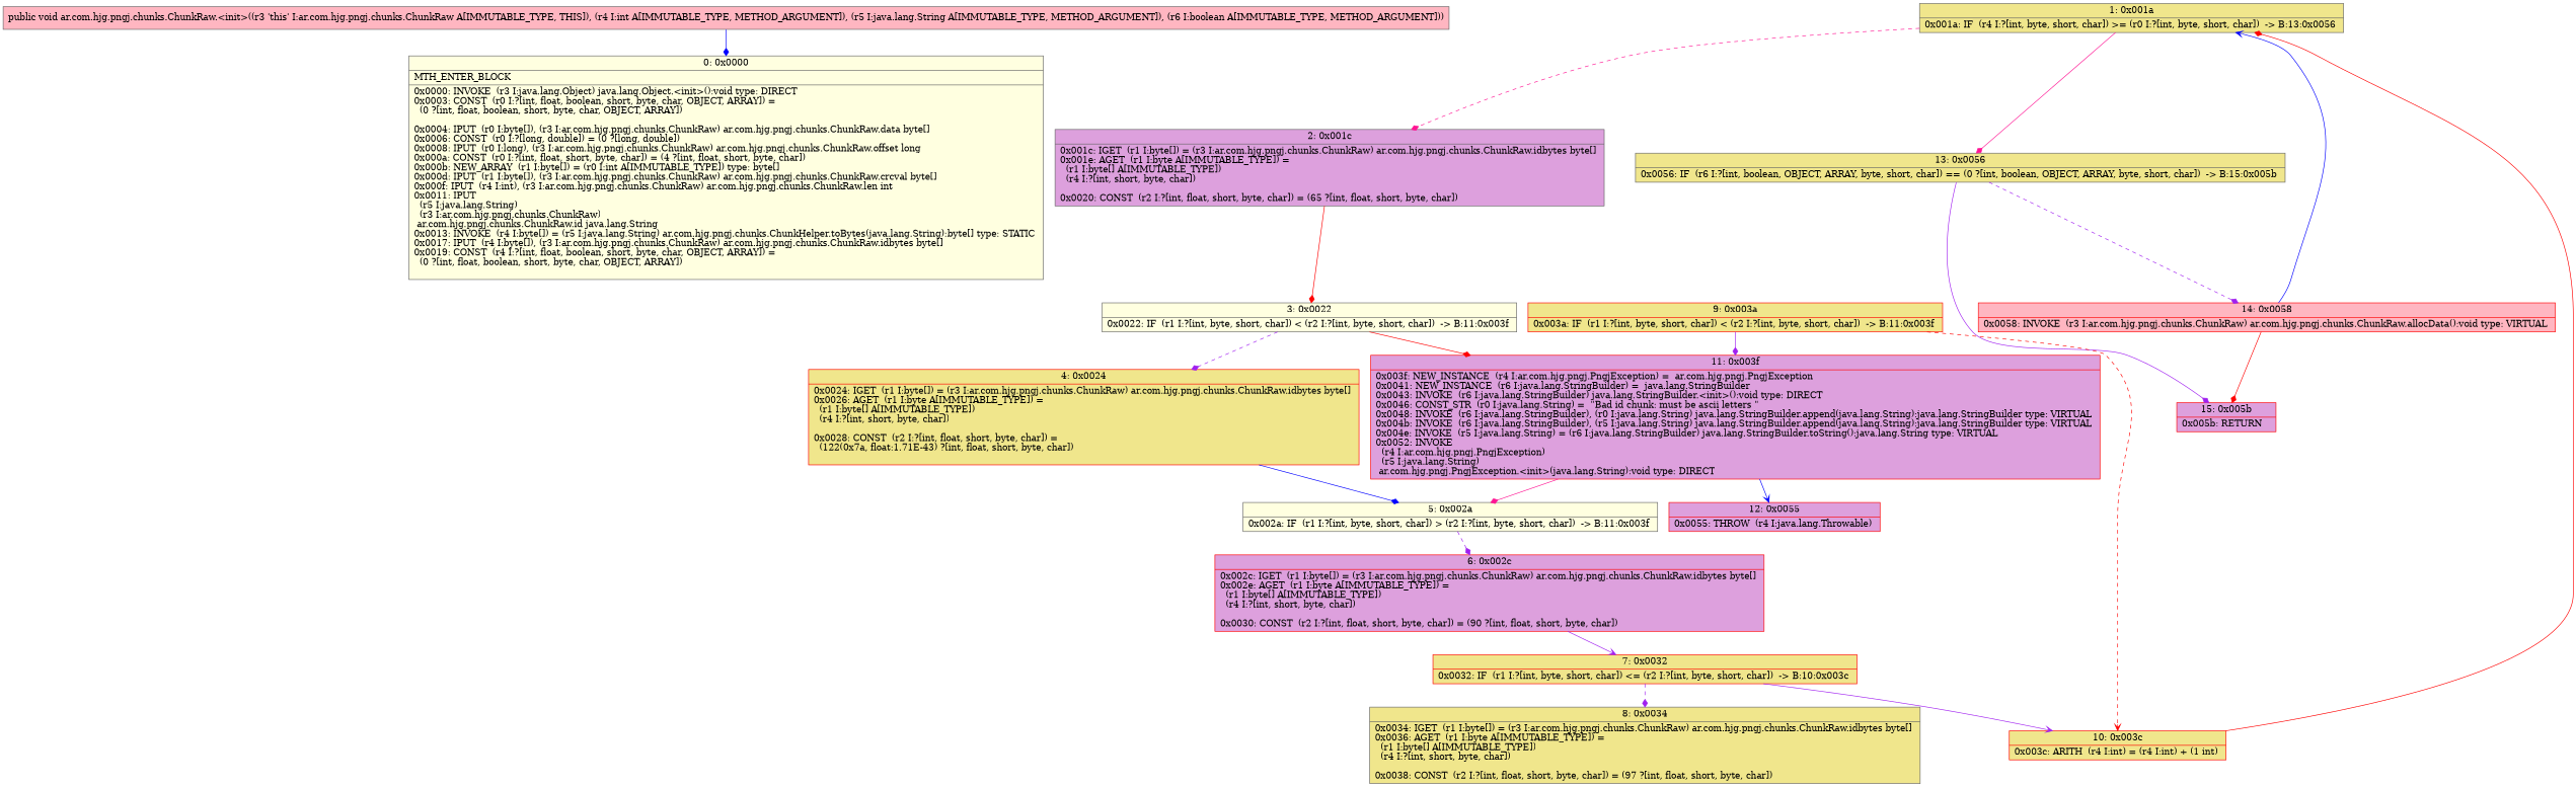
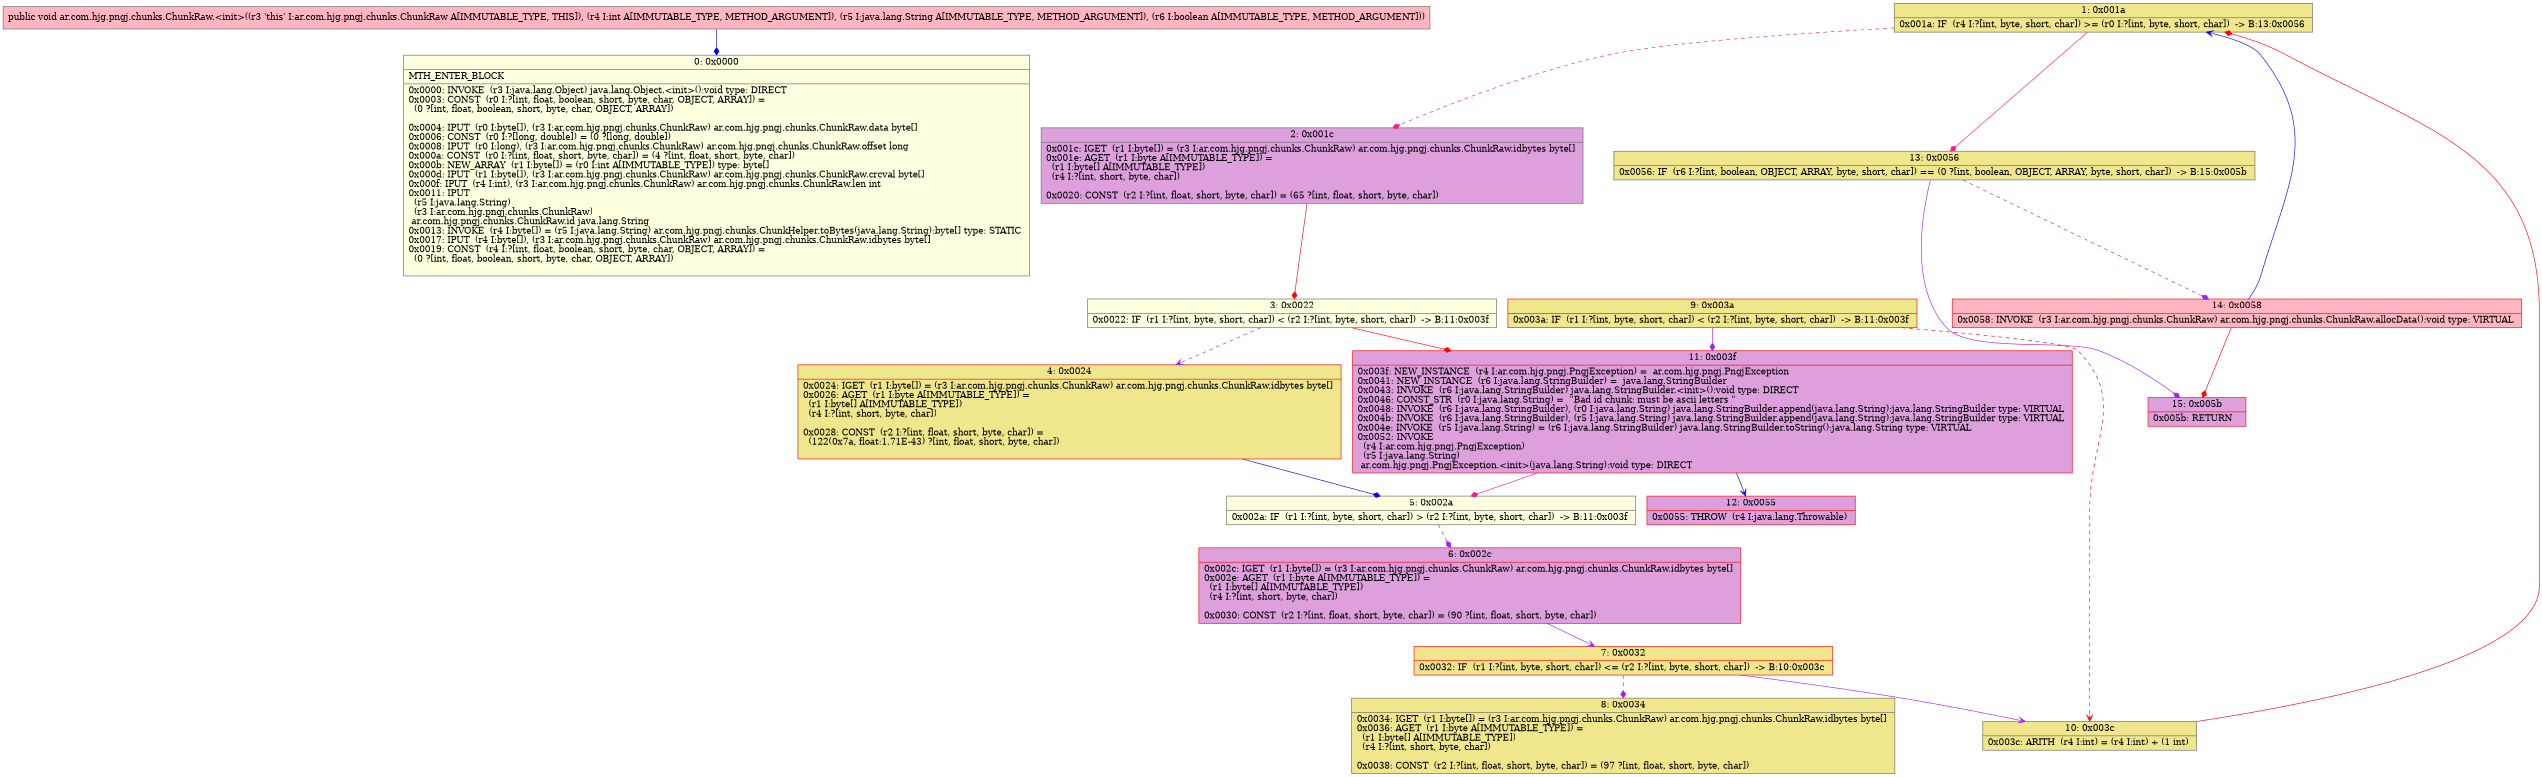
  digraph {
    node [color=gray40 fillcolor=khaki shape=record style=filled]
    edge [arrowhead=diamond color=purple]
    n1 [fillcolor=lightyellow label="{0\:\ 0x0000|MTH_ENTER_BLOCK\l|0x0000: INVOKE  (r3 I:java.lang.Object) java.lang.Object.\<init\>():void type: DIRECT \l0x0003: CONST  (r0 I:?[int, float, boolean, short, byte, char, OBJECT, ARRAY]) = \l  (0 ?[int, float, boolean, short, byte, char, OBJECT, ARRAY])\l \l0x0004: IPUT  (r0 I:byte[]), (r3 I:ar.com.hjg.pngj.chunks.ChunkRaw) ar.com.hjg.pngj.chunks.ChunkRaw.data byte[] \l0x0006: CONST  (r0 I:?[long, double]) = (0 ?[long, double]) \l0x0008: IPUT  (r0 I:long), (r3 I:ar.com.hjg.pngj.chunks.ChunkRaw) ar.com.hjg.pngj.chunks.ChunkRaw.offset long \l0x000a: CONST  (r0 I:?[int, float, short, byte, char]) = (4 ?[int, float, short, byte, char]) \l0x000b: NEW_ARRAY  (r1 I:byte[]) = (r0 I:int A[IMMUTABLE_TYPE]) type: byte[] \l0x000d: IPUT  (r1 I:byte[]), (r3 I:ar.com.hjg.pngj.chunks.ChunkRaw) ar.com.hjg.pngj.chunks.ChunkRaw.crcval byte[] \l0x000f: IPUT  (r4 I:int), (r3 I:ar.com.hjg.pngj.chunks.ChunkRaw) ar.com.hjg.pngj.chunks.ChunkRaw.len int \l0x0011: IPUT  \l  (r5 I:java.lang.String)\l  (r3 I:ar.com.hjg.pngj.chunks.ChunkRaw)\l ar.com.hjg.pngj.chunks.ChunkRaw.id java.lang.String \l0x0013: INVOKE  (r4 I:byte[]) = (r5 I:java.lang.String) ar.com.hjg.pngj.chunks.ChunkHelper.toBytes(java.lang.String):byte[] type: STATIC \l0x0017: IPUT  (r4 I:byte[]), (r3 I:ar.com.hjg.pngj.chunks.ChunkRaw) ar.com.hjg.pngj.chunks.ChunkRaw.idbytes byte[] \l0x0019: CONST  (r4 I:?[int, float, boolean, short, byte, char, OBJECT, ARRAY]) = \l  (0 ?[int, float, boolean, short, byte, char, OBJECT, ARRAY])\l \l}"]
    n2 [label="{1\:\ 0x001a|0x001a: IF  (r4 I:?[int, byte, short, char]) \>= (r0 I:?[int, byte, short, char])  \-\> B:13:0x0056 \l}"]
    n3 [fillcolor=plum label="{2\:\ 0x001c|0x001c: IGET  (r1 I:byte[]) = (r3 I:ar.com.hjg.pngj.chunks.ChunkRaw) ar.com.hjg.pngj.chunks.ChunkRaw.idbytes byte[] \l0x001e: AGET  (r1 I:byte A[IMMUTABLE_TYPE]) = \l  (r1 I:byte[] A[IMMUTABLE_TYPE])\l  (r4 I:?[int, short, byte, char])\l \l0x0020: CONST  (r2 I:?[int, float, short, byte, char]) = (65 ?[int, float, short, byte, char]) \l}"]
    n4 [label="{13\:\ 0x0056|0x0056: IF  (r6 I:?[int, boolean, OBJECT, ARRAY, byte, short, char]) == (0 ?[int, boolean, OBJECT, ARRAY, byte, short, char])  \-\> B:15:0x005b \l}"]
    n5 [fillcolor=lightyellow label="{3\:\ 0x0022|0x0022: IF  (r1 I:?[int, byte, short, char]) \< (r2 I:?[int, byte, short, char])  \-\> B:11:0x003f \l}"]
    n6 [color=red fillcolor=lightpink label="{14\:\ 0x0058|0x0058: INVOKE  (r3 I:ar.com.hjg.pngj.chunks.ChunkRaw) ar.com.hjg.pngj.chunks.ChunkRaw.allocData():void type: VIRTUAL \l}"]
    n7 [color=red fillcolor=plum label="{15\:\ 0x005b|0x005b: RETURN   \l}"]
    n8 [color=red label="{4\:\ 0x0024|0x0024: IGET  (r1 I:byte[]) = (r3 I:ar.com.hjg.pngj.chunks.ChunkRaw) ar.com.hjg.pngj.chunks.ChunkRaw.idbytes byte[] \l0x0026: AGET  (r1 I:byte A[IMMUTABLE_TYPE]) = \l  (r1 I:byte[] A[IMMUTABLE_TYPE])\l  (r4 I:?[int, short, byte, char])\l \l0x0028: CONST  (r2 I:?[int, float, short, byte, char]) = \l  (122(0x7a, float:1.71E\-43) ?[int, float, short, byte, char])\l \l}"]
    n9 [color=red fillcolor=plum label="{11\:\ 0x003f|0x003f: NEW_INSTANCE  (r4 I:ar.com.hjg.pngj.PngjException) =  ar.com.hjg.pngj.PngjException \l0x0041: NEW_INSTANCE  (r6 I:java.lang.StringBuilder) =  java.lang.StringBuilder \l0x0043: INVOKE  (r6 I:java.lang.StringBuilder) java.lang.StringBuilder.\<init\>():void type: DIRECT \l0x0046: CONST_STR  (r0 I:java.lang.String) =  \"Bad id chunk: must be ascii letters \" \l0x0048: INVOKE  (r6 I:java.lang.StringBuilder), (r0 I:java.lang.String) java.lang.StringBuilder.append(java.lang.String):java.lang.StringBuilder type: VIRTUAL \l0x004b: INVOKE  (r6 I:java.lang.StringBuilder), (r5 I:java.lang.String) java.lang.StringBuilder.append(java.lang.String):java.lang.StringBuilder type: VIRTUAL \l0x004e: INVOKE  (r5 I:java.lang.String) = (r6 I:java.lang.StringBuilder) java.lang.StringBuilder.toString():java.lang.String type: VIRTUAL \l0x0052: INVOKE  \l  (r4 I:ar.com.hjg.pngj.PngjException)\l  (r5 I:java.lang.String)\l ar.com.hjg.pngj.PngjException.\<init\>(java.lang.String):void type: DIRECT \l}"]
    n10 [fillcolor=lightyellow label="{5\:\ 0x002a|0x002a: IF  (r1 I:?[int, byte, short, char]) \> (r2 I:?[int, byte, short, char])  \-\> B:11:0x003f \l}"]
    n11 [color=red fillcolor=plum label="{12\:\ 0x0055|0x0055: THROW  (r4 I:java.lang.Throwable) \l}"]
    n12 [color=red fillcolor=plum label="{6\:\ 0x002c|0x002c: IGET  (r1 I:byte[]) = (r3 I:ar.com.hjg.pngj.chunks.ChunkRaw) ar.com.hjg.pngj.chunks.ChunkRaw.idbytes byte[] \l0x002e: AGET  (r1 I:byte A[IMMUTABLE_TYPE]) = \l  (r1 I:byte[] A[IMMUTABLE_TYPE])\l  (r4 I:?[int, short, byte, char])\l \l0x0030: CONST  (r2 I:?[int, float, short, byte, char]) = (90 ?[int, float, short, byte, char]) \l}"]
    n13 [color=red label="{7\:\ 0x0032|0x0032: IF  (r1 I:?[int, byte, short, char]) \<= (r2 I:?[int, byte, short, char])  \-\> B:10:0x003c \l}"]
    n14 [label="{8\:\ 0x0034|0x0034: IGET  (r1 I:byte[]) = (r3 I:ar.com.hjg.pngj.chunks.ChunkRaw) ar.com.hjg.pngj.chunks.ChunkRaw.idbytes byte[] \l0x0036: AGET  (r1 I:byte A[IMMUTABLE_TYPE]) = \l  (r1 I:byte[] A[IMMUTABLE_TYPE])\l  (r4 I:?[int, short, byte, char])\l \l0x0038: CONST  (r2 I:?[int, float, short, byte, char]) = (97 ?[int, float, short, byte, char]) \l}"]
-   n15 [color=red label="{10\:\ 0x003c|0x003c: ARITH  (r4 I:int) = (r4 I:int) + (1 int) \l}"]
+   n15 [label="{10\:\ 0x003c|0x003c: ARITH  (r4 I:int) = (r4 I:int) + (1 int) \l}"]
    n16 [color=red label="{9\:\ 0x003a|0x003a: IF  (r1 I:?[int, byte, short, char]) \< (r2 I:?[int, byte, short, char])  \-\> B:11:0x003f \l}"]
    n17 [fillcolor=lightpink label="{public void ar.com.hjg.pngj.chunks.ChunkRaw.\<init\>((r3 'this' I:ar.com.hjg.pngj.chunks.ChunkRaw A[IMMUTABLE_TYPE, THIS]), (r4 I:int A[IMMUTABLE_TYPE, METHOD_ARGUMENT]), (r5 I:java.lang.String A[IMMUTABLE_TYPE, METHOD_ARGUMENT]), (r6 I:boolean A[IMMUTABLE_TYPE, METHOD_ARGUMENT])) }"]
    n2 -> n3 [color=deeppink style=dashed]
    n2 -> n4 [color=deeppink]
    n3 -> n5 [color=red]
    n4 -> n6 [style=dashed]
    n4 -> n7
-   n5 -> n8 [style=dashed]
+   n5 -> n8 [arrowhead=vee style=dashed]
    n5 -> n9 [color=red]
    n6 -> n2 [arrowhead=vee color=blue]
    n6 -> n7 [color=red]
    n8 -> n10 [color=blue]
    n9 -> n10 [color=deeppink]
    n9 -> n11 [arrowhead=vee color=blue]
    n10 -> n12 [style=dashed]
    n12 -> n13 [arrowhead=vee]
    n13 -> n14 [style=dashed]
    n13 -> n15 [arrowhead=vee]
    n15 -> n2 [color=red]
    n16 -> n9
    n16 -> n15 [arrowhead=vee color=red style=dashed]
    n17 -> n1 [color=blue]
  }
